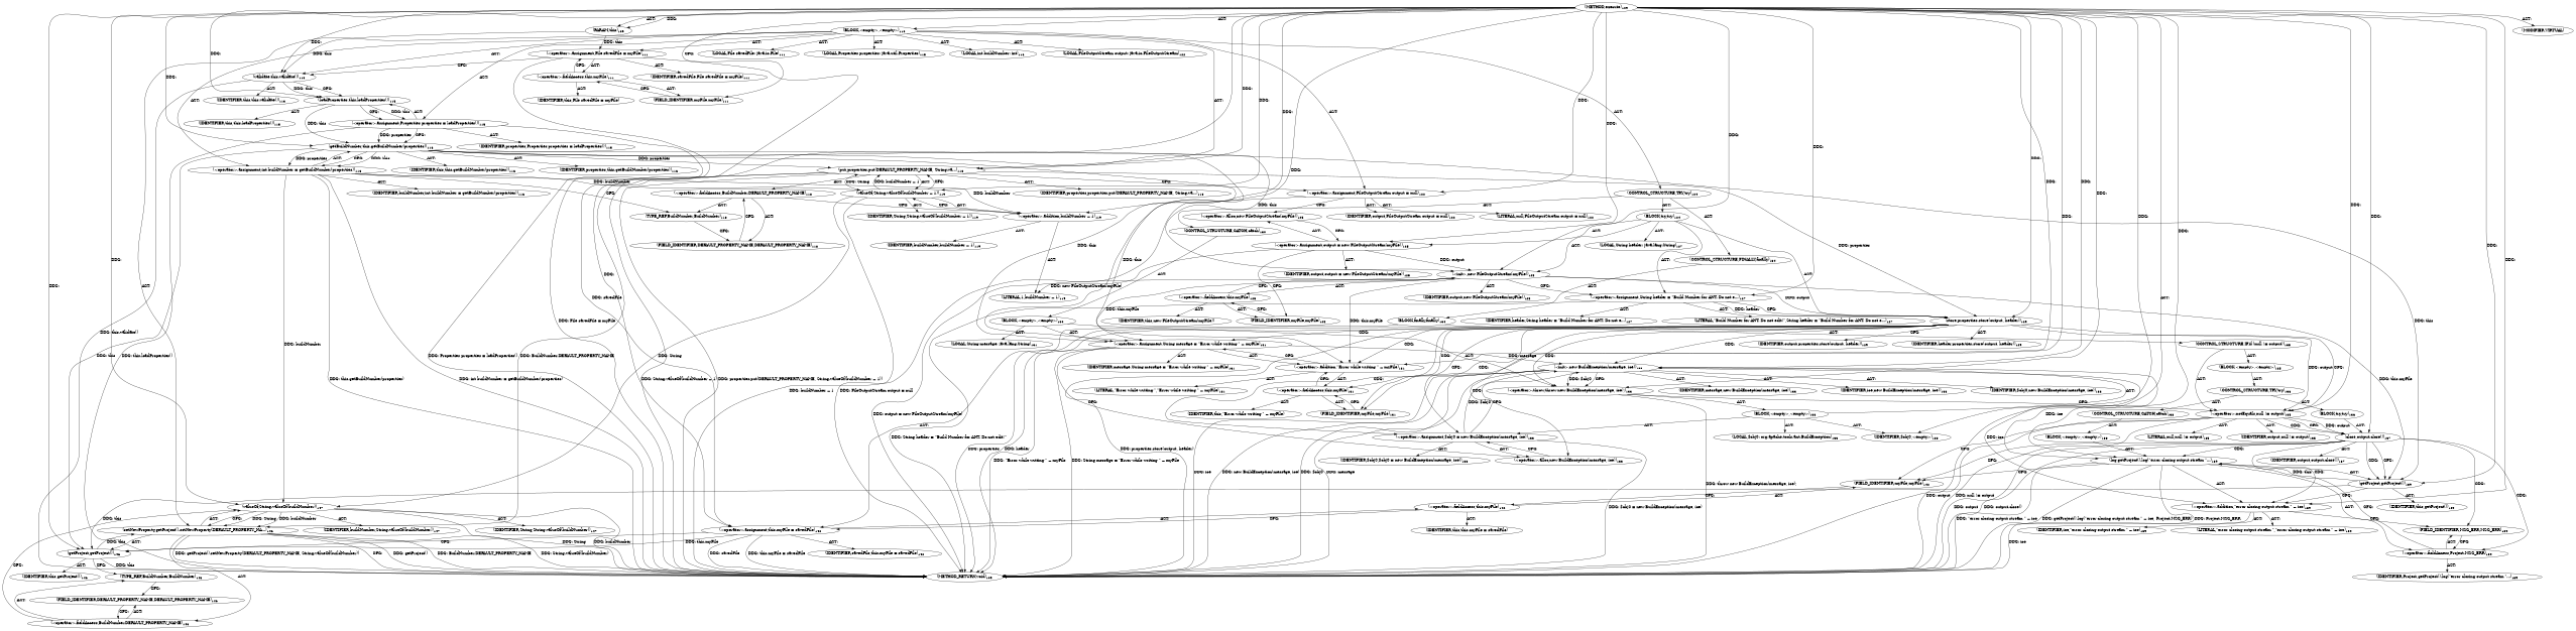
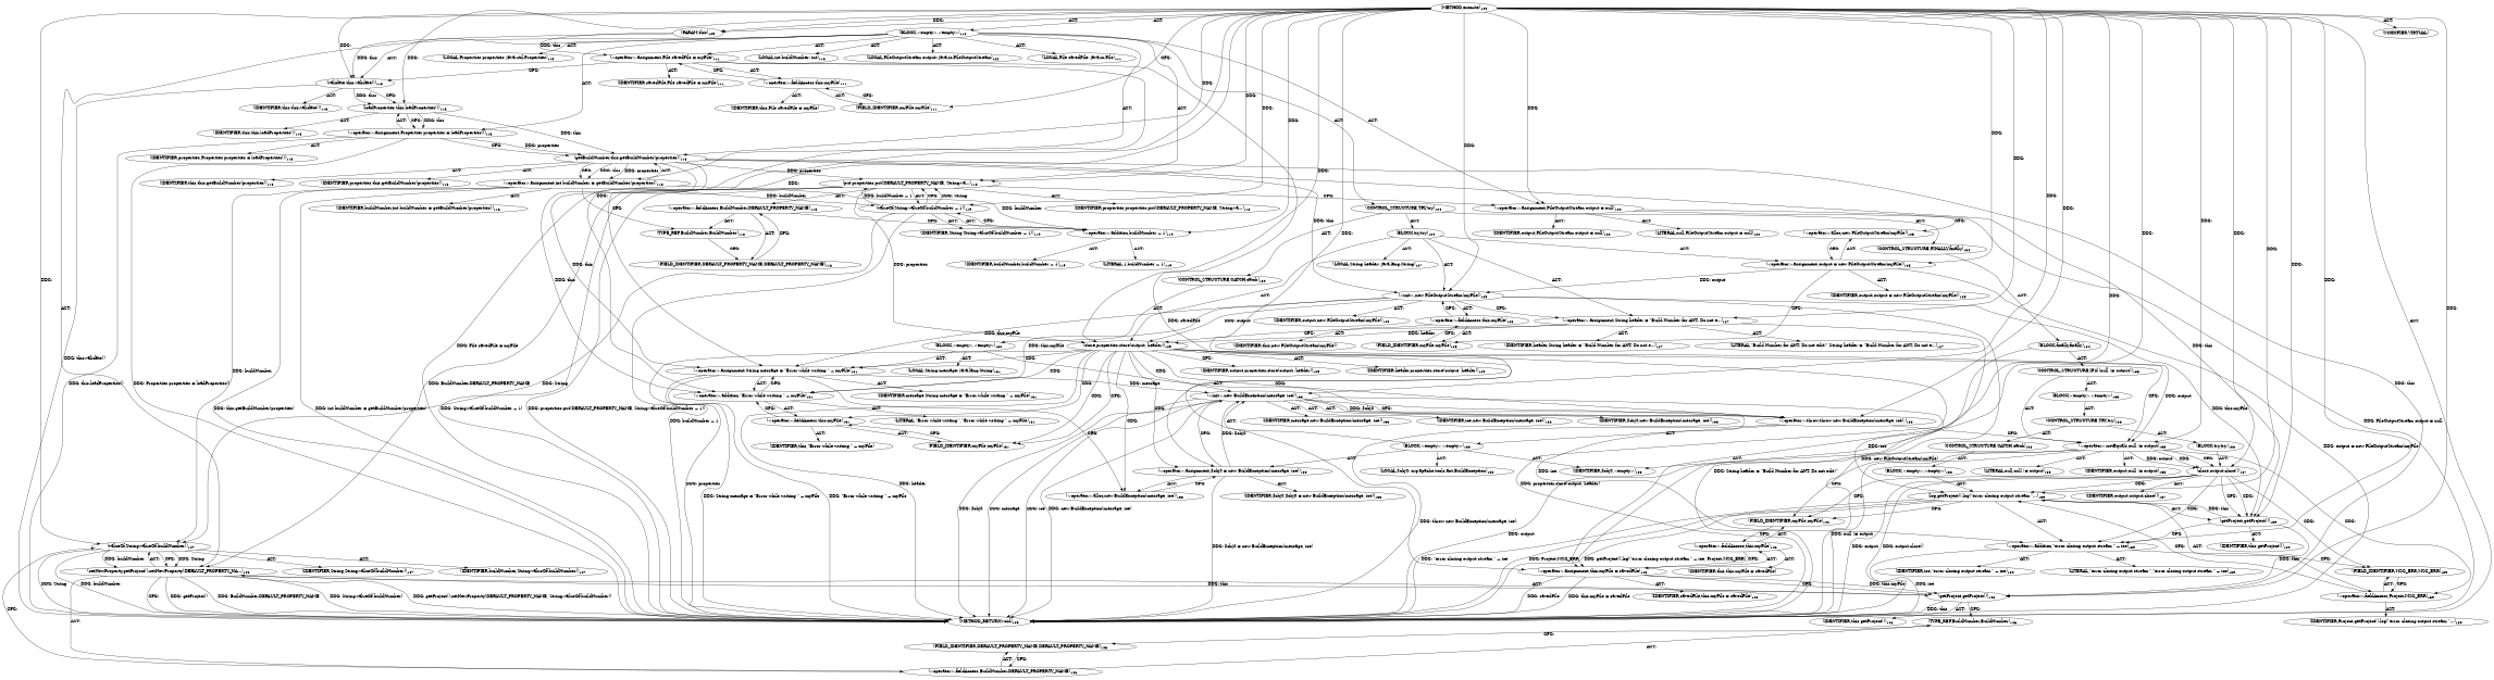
  digraph {
    n1 [label=<(METHOD,execute)<SUB>109</SUB>>]
    n2 [label=<(PARAM,this)<SUB>109</SUB>>]
    n3 [label=<(BLOCK,&lt;empty&gt;,&lt;empty&gt;)<SUB>110</SUB>>]
    n4 [label=<(FIELD_IDENTIFIER,myFile,myFile)<SUB>111</SUB>>]
    n5 [label=<(validate,this.validate())<SUB>113</SUB>>]
    n6 [label=<(loadProperties,this.loadProperties())<SUB>115</SUB>>]
    n7 [label=<(getBuildNumber,this.getBuildNumber(properties))<SUB>116</SUB>>]
    n8 [label=<(put,properties.put(DEFAULT_PROPERTY_NAME, String.va...)<SUB>118</SUB>>]
    n9 [label=<(valueOf,String.valueOf(buildNumber + 1))<SUB>119</SUB>>]
    n10 [label=<(&lt;operator&gt;.addition,buildNumber + 1)<SUB>119</SUB>>]
    n11 [label=<(&lt;operator&gt;.assignment,FileOutputStream output = null)<SUB>122</SUB>>]
    n12 [label=<(&lt;operator&gt;.assignment,output = new FileOutputStream(myFile))<SUB>125</SUB>>]
    n13 [label=<(&lt;init&gt;,new FileOutputStream(myFile))<SUB>125</SUB>>]
    n14 [label=<(&lt;operator&gt;.assignment,String header = &quot;Build Number for ANT. Do not e...)<SUB>127</SUB>>]
    n15 [label=<(store,properties.store(output, header))<SUB>129</SUB>>]
    n16 [label=<(&lt;operator&gt;.assignment,String message = &quot;Error while writing &quot; + myFile)<SUB>131</SUB>>]
    n17 [label=<(&lt;operator&gt;.addition,&quot;Error while writing &quot; + myFile)<SUB>131</SUB>>]
    n18 [label=<(&lt;operator&gt;.throw,throw new BuildException(message, ioe);)<SUB>133</SUB>>]
    n19 [label=<(&lt;operator&gt;.assignment,$obj0 = new BuildException(message, ioe))<SUB>133</SUB>>]
    n20 [label=<(&lt;init&gt;,new BuildException(message, ioe))<SUB>133</SUB>>]
    n21 [label=<(IDENTIFIER,$obj0,&lt;empty&gt;)<SUB>133</SUB>>]
    n22 [label=<(&lt;operator&gt;.notEquals,null != output)<SUB>135</SUB>>]
    n23 [label=<(close,output.close())<SUB>137</SUB>>]
    n24 [label=<(log,getProject().log(&quot;error closing output stream &quot;...)<SUB>139</SUB>>]
    n25 [label=<(getProject,getProject())<SUB>139</SUB>>]
    n26 [label=<(&lt;operator&gt;.addition,&quot;error closing output stream &quot; + ioe)<SUB>139</SUB>>]
    n27 [label=<(&lt;operator&gt;.assignment,this.myFile = savedFile)<SUB>142</SUB>>]
    n28 [label=<(getProject,getProject())<SUB>146</SUB>>]
    n29 [label=<(valueOf,String.valueOf(buildNumber))<SUB>147</SUB>>]
    n30 [label=<(MODIFIER,VIRTUAL)>]
    n31 [label=<(METHOD_RETURN,void)<SUB>109</SUB>>]
    n32 [label=<(&lt;operator&gt;.assignment,File savedFile = myFile)<SUB>111</SUB>>]
    n33 [label=<(LOCAL,File savedFile: java.io.File)<SUB>111</SUB>>]
    n34 [label=<(LOCAL,Properties properties: java.util.Properties)<SUB>115</SUB>>]
    n35 [label=<(&lt;operator&gt;.assignment,Properties properties = loadProperties())<SUB>115</SUB>>]
    n36 [label=<(LOCAL,int buildNumber: int)<SUB>116</SUB>>]
    n37 [label=<(&lt;operator&gt;.assignment,int buildNumber = getBuildNumber(properties))<SUB>116</SUB>>]
    n38 [label=<(LOCAL,FileOutputStream output: java.io.FileOutputStream)<SUB>122</SUB>>]
    n39 [label=<(CONTROL_STRUCTURE,TRY,try)<SUB>124</SUB>>]
    n40 [label=<(setNewProperty,getProject().setNewProperty(DEFAULT_PROPERTY_NA...)<SUB>146</SUB>>]
    n41 [label=<(&lt;operator&gt;.fieldAccess,this.myFile)<SUB>111</SUB>>]
    n42 [label=<(IDENTIFIER,this,this.validate())<SUB>113</SUB>>]
    n43 [label=<(IDENTIFIER,this,this.loadProperties())<SUB>115</SUB>>]
    n44 [label=<(IDENTIFIER,this,this.getBuildNumber(properties))<SUB>116</SUB>>]
    n45 [label=<(IDENTIFIER,properties,this.getBuildNumber(properties))<SUB>116</SUB>>]
    n46 [label=<(IDENTIFIER,properties,properties.put(DEFAULT_PROPERTY_NAME, String.va...)<SUB>118</SUB>>]
    n47 [label=<(&lt;operator&gt;.fieldAccess,BuildNumber.DEFAULT_PROPERTY_NAME)<SUB>118</SUB>>]
    n48 [label=<(IDENTIFIER,String,String.valueOf(buildNumber + 1))<SUB>119</SUB>>]
    n49 [label=<(IDENTIFIER,buildNumber,buildNumber + 1)<SUB>119</SUB>>]
    n50 [label=<(LITERAL,1,buildNumber + 1)<SUB>119</SUB>>]
    n51 [label=<(IDENTIFIER,output,FileOutputStream output = null)<SUB>122</SUB>>]
    n52 [label=<(LITERAL,null,FileOutputStream output = null)<SUB>122</SUB>>]
    n53 [label=<(&lt;operator&gt;.alloc,new FileOutputStream(myFile))<SUB>125</SUB>>]
    n54 [label=<(IDENTIFIER,output,output = new FileOutputStream(myFile))<SUB>125</SUB>>]
    n55 [label=<(FIELD_IDENTIFIER,myFile,myFile)<SUB>125</SUB>>]
    n56 [label=<(IDENTIFIER,output,new FileOutputStream(myFile))<SUB>125</SUB>>]
    n57 [label=<(&lt;operator&gt;.fieldAccess,this.myFile)<SUB>125</SUB>>]
    n58 [label=<(IDENTIFIER,header,String header = &quot;Build Number for ANT. Do not e...)<SUB>127</SUB>>]
    n59 [label=<(LITERAL,&quot;Build Number for ANT. Do not edit!&quot;,String header = &quot;Build Number for ANT. Do not e...)<SUB>127</SUB>>]
    n60 [label=<(IDENTIFIER,output,properties.store(output, header))<SUB>129</SUB>>]
    n61 [label=<(IDENTIFIER,header,properties.store(output, header))<SUB>129</SUB>>]
    n62 [label=<(&lt;operator&gt;.fieldAccess,this.myFile)<SUB>131</SUB>>]
    n63 [label=<(FIELD_IDENTIFIER,myFile,myFile)<SUB>131</SUB>>]
    n64 [label=<(&lt;operator&gt;.alloc,new BuildException(message, ioe))<SUB>133</SUB>>]
    n65 [label=<(IDENTIFIER,message,String message = &quot;Error while writing &quot; + myFile)<SUB>131</SUB>>]
    n66 [label=<(LITERAL,&quot;Error while writing &quot;,&quot;Error while writing &quot; + myFile)<SUB>131</SUB>>]
    n67 [label=<(BLOCK,&lt;empty&gt;,&lt;empty&gt;)<SUB>133</SUB>>]
    n68 [label=<(IDENTIFIER,$obj0,$obj0 = new BuildException(message, ioe))<SUB>133</SUB>>]
    n69 [label=<(IDENTIFIER,$obj0,new BuildException(message, ioe))<SUB>133</SUB>>]
    n70 [label=<(IDENTIFIER,message,new BuildException(message, ioe))<SUB>133</SUB>>]
    n71 [label=<(IDENTIFIER,ioe,new BuildException(message, ioe))<SUB>133</SUB>>]
    n72 [label=<(LITERAL,null,null != output)<SUB>135</SUB>>]
    n73 [label=<(IDENTIFIER,output,null != output)<SUB>135</SUB>>]
    n74 [label=<(FIELD_IDENTIFIER,myFile,myFile)<SUB>142</SUB>>]
    n75 [label=<(IDENTIFIER,output,output.close())<SUB>137</SUB>>]
    n76 [label=<(&lt;operator&gt;.fieldAccess,Project.MSG_ERR)<SUB>139</SUB>>]
    n77 [label=<(FIELD_IDENTIFIER,MSG_ERR,MSG_ERR)<SUB>139</SUB>>]
    n78 [label=<(IDENTIFIER,this,getProject())<SUB>139</SUB>>]
    n79 [label=<(LITERAL,&quot;error closing output stream &quot;,&quot;error closing output stream &quot; + ioe)<SUB>139</SUB>>]
    n80 [label=<(IDENTIFIER,ioe,&quot;error closing output stream &quot; + ioe)<SUB>139</SUB>>]
    n81 [label=<(&lt;operator&gt;.fieldAccess,this.myFile)<SUB>142</SUB>>]
    n82 [label=<(IDENTIFIER,savedFile,this.myFile = savedFile)<SUB>142</SUB>>]
    n83 [label=<(IDENTIFIER,this,getProject())<SUB>146</SUB>>]
    n84 [label=<(TYPE_REF,BuildNumber,BuildNumber)<SUB>146</SUB>>]
    n85 [label=<(IDENTIFIER,String,String.valueOf(buildNumber))<SUB>147</SUB>>]
    n86 [label=<(IDENTIFIER,buildNumber,String.valueOf(buildNumber))<SUB>147</SUB>>]
    n87 [label=<(IDENTIFIER,savedFile,File savedFile = myFile)<SUB>111</SUB>>]
    n88 [label=<(IDENTIFIER,properties,Properties properties = loadProperties())<SUB>115</SUB>>]
    n89 [label=<(IDENTIFIER,buildNumber,int buildNumber = getBuildNumber(properties))<SUB>116</SUB>>]
    n90 [label=<(TYPE_REF,BuildNumber,BuildNumber)<SUB>118</SUB>>]
    n91 [label=<(BLOCK,try,try)<SUB>124</SUB>>]
    n92 [label=<(CONTROL_STRUCTURE,CATCH,catch)<SUB>130</SUB>>]
    n93 [label=<(CONTROL_STRUCTURE,FINALLY,finally)<SUB>134</SUB>>]
    n94 [label=<(&lt;operator&gt;.fieldAccess,BuildNumber.DEFAULT_PROPERTY_NAME)<SUB>146</SUB>>]
    n95 [label=<(IDENTIFIER,this,File savedFile = myFile)>]
    n96 [label=<(FIELD_IDENTIFIER,DEFAULT_PROPERTY_NAME,DEFAULT_PROPERTY_NAME)<SUB>118</SUB>>]
    n97 [label=<(LOCAL,String header: java.lang.String)<SUB>127</SUB>>]
    n98 [label=<(BLOCK,&lt;empty&gt;,&lt;empty&gt;)<SUB>130</SUB>>]
    n99 [label=<(BLOCK,finally,finally)<SUB>134</SUB>>]
    n100 [label=<(IDENTIFIER,this,new FileOutputStream(myFile))>]
    n101 [label=<(IDENTIFIER,this,&quot;Error while writing &quot; + myFile)>]
    n102 [label=<(LOCAL,String message: java.lang.String)<SUB>131</SUB>>]
    n103 [label=<(LOCAL,$obj0: org.apache.tools.ant.BuildException)<SUB>133</SUB>>]
    n104 [label=<(CONTROL_STRUCTURE,IF,if (null != output))<SUB>135</SUB>>]
    n105 [label=<(BLOCK,&lt;empty&gt;,&lt;empty&gt;)<SUB>135</SUB>>]
    n106 [label=<(CONTROL_STRUCTURE,TRY,try)<SUB>136</SUB>>]
    n107 [label=<(BLOCK,try,try)<SUB>136</SUB>>]
    n108 [label=<(CONTROL_STRUCTURE,CATCH,catch)<SUB>138</SUB>>]
    n109 [label=<(BLOCK,&lt;empty&gt;,&lt;empty&gt;)<SUB>138</SUB>>]
    n110 [label=<(IDENTIFIER,Project,getProject().log(&quot;error closing output stream &quot;...)<SUB>139</SUB>>]
    n111 [label=<(IDENTIFIER,this,this.myFile = savedFile)>]
    n112 [label=<(FIELD_IDENTIFIER,DEFAULT_PROPERTY_NAME,DEFAULT_PROPERTY_NAME)<SUB>146</SUB>>]
    n1 -> n2 [label="AST: "]
    n1 -> n2 [label="DDG: "]
    n1 -> n3 [label="AST: "]
    n1 -> n4 [label="CFG: "]
    n1 -> n5 [label="DDG: "]
    n1 -> n6 [label="DDG: "]
    n1 -> n7 [label="DDG: "]
    n1 -> n8 [label="DDG: "]
    n1 -> n9 [label="DDG: "]
    n1 -> n10 [label="DDG: "]
    n1 -> n11 [label="DDG: "]
    n1 -> n12 [label="DDG: "]
    n1 -> n13 [label="DDG: "]
    n1 -> n14 [label="DDG: "]
    n1 -> n15 [label="DDG: "]
    n1 -> n16 [label="DDG: "]
    n1 -> n17 [label="DDG: "]
    n1 -> n18 [label="DDG: "]
    n1 -> n19 [label="DDG: "]
    n1 -> n20 [label="DDG: "]
    n1 -> n21 [label="DDG: "]
    n1 -> n22 [label="DDG: "]
    n1 -> n23 [label="DDG: "]
    n1 -> n24 [label="DDG: "]
    n1 -> n25 [label="DDG: "]
    n1 -> n26 [label="DDG: "]
    n1 -> n27 [label="DDG: "]
    n1 -> n28 [label="DDG: "]
    n1 -> n29 [label="DDG: "]
    n1 -> n30 [label="AST: "]
    n1 -> n31 [label="AST: "]
    n2 -> n5 [label="DDG: this"]
    n2 -> n32 [label="DDG: this"]
    n3 -> n5 [label="AST: "]
    n3 -> n8 [label="AST: "]
    n3 -> n11 [label="AST: "]
    n3 -> n32 [label="AST: "]
    n3 -> n33 [label="AST: "]
    n3 -> n34 [label="AST: "]
    n3 -> n35 [label="AST: "]
    n3 -> n36 [label="AST: "]
    n3 -> n37 [label="AST: "]
    n3 -> n38 [label="AST: "]
    n3 -> n39 [label="AST: "]
    n3 -> n40 [label="AST: "]
    n4 -> n41 [label="CFG: "]
    n5 -> n6 [label="CFG: "]
    n5 -> n6 [label="DDG: this"]
    n5 -> n31 [label="DDG: this.validate()"]
    n5 -> n42 [label="AST: "]
    n6 -> n7 [label="DDG: this"]
    n6 -> n35 [label="CFG: "]
    n6 -> n35 [label="DDG: this"]
    n6 -> n43 [label="AST: "]
    n7 -> n8 [label="DDG: properties"]
    n7 -> n13 [label="DDG: this"]
    n7 -> n16 [label="DDG: this"]
    n7 -> n17 [label="DDG: this"]
    n7 -> n25 [label="DDG: this"]
    n7 -> n28 [label="DDG: this"]
    n7 -> n37 [label="CFG: "]
    n7 -> n37 [label="DDG: this"]
    n7 -> n37 [label="DDG: properties"]
    n7 -> n44 [label="AST: "]
    n7 -> n45 [label="AST: "]
    n8 -> n9 [label="AST: "]
    n8 -> n11 [label="CFG: "]
    n8 -> n15 [label="DDG: properties"]
    n8 -> n31 [label="DDG: String.valueOf(buildNumber + 1)"]
    n8 -> n31 [label="DDG: properties.put(DEFAULT_PROPERTY_NAME, String.valueOf(buildNumber + 1))"]
    n8 -> n40 [label="DDG: BuildNumber.DEFAULT_PROPERTY_NAME"]
    n8 -> n46 [label="AST: "]
    n8 -> n47 [label="AST: "]
    n9 -> n8 [label="CFG: "]
    n9 -> n8 [label="DDG: String"]
    n9 -> n8 [label="DDG: buildNumber + 1"]
    n9 -> n10 [label="AST: "]
    n9 -> n29 [label="DDG: String"]
    n9 -> n31 [label="DDG: buildNumber + 1"]
    n9 -> n48 [label="AST: "]
    n10 -> n9 [label="CFG: "]
    n10 -> n49 [label="AST: "]
    n10 -> n50 [label="AST: "]
    n11 -> n31 [label="DDG: FileOutputStream output = null"]
    n11 -> n51 [label="AST: "]
    n11 -> n52 [label="AST: "]
    n11 -> n53 [label="CFG: "]
    n12 -> n13 [label="DDG: output"]
    n12 -> n31 [label="DDG: output = new FileOutputStream(myFile)"]
    n12 -> n53 [label="AST: "]
    n12 -> n54 [label="AST: "]
    n12 -> n55 [label="CFG: "]
    n13 -> n14 [label="CFG: "]
    n13 -> n15 [label="DDG: output"]
    n13 -> n16 [label="DDG: this.myFile"]
    n13 -> n17 [label="DDG: this.myFile"]
    n13 -> n25 [label="DDG: this.myFile"]
-   n13 -> n50 [label="DDG: new FileOutputStream(myFile)"]
+   n13 -> n31 [label="DDG: new FileOutputStream(myFile)"]
    n13 -> n56 [label="AST: "]
    n13 -> n57 [label="AST: "]
    n14 -> n15 [label="CFG: "]
    n14 -> n15 [label="DDG: header"]
    n14 -> n31 [label="DDG: String header = &quot;Build Number for ANT. Do not edit!&quot;"]
    n14 -> n58 [label="AST: "]
    n14 -> n59 [label="AST: "]
    n15 -> n16 [label="CDG: "]
    n15 -> n17 [label="CDG: "]
    n15 -> n18 [label="CDG: "]
    n15 -> n19 [label="CDG: "]
    n15 -> n20 [label="CDG: "]
    n15 -> n22 [label="CFG: "]
    n15 -> n22 [label="DDG: output"]
    n15 -> n31 [label="DDG: properties"]
    n15 -> n31 [label="DDG: header"]
    n15 -> n31 [label="DDG: properties.store(output, header)"]
    n15 -> n60 [label="CFG: "]
    n15 -> n61 [label="AST: "]
    n15 -> n62 [label="CDG: "]
    n15 -> n63 [label="CFG: "]
    n15 -> n63 [label="CDG: "]
    n15 -> n64 [label="CDG: "]
    n16 -> n17 [label="AST: "]
    n16 -> n20 [label="DDG: message"]
    n16 -> n31 [label="DDG: &quot;Error while writing &quot; + myFile"]
    n16 -> n31 [label="DDG: String message = &quot;Error while writing &quot; + myFile"]
    n16 -> n64 [label="CFG: "]
    n16 -> n65 [label="AST: "]
    n17 -> n16 [label="CFG: "]
    n17 -> n62 [label="AST: "]
    n17 -> n66 [label="AST: "]
    n18 -> n22 [label="CFG: "]
    n18 -> n31 [label="DDG: throw new BuildException(message, ioe);"]
    n18 -> n67 [label="AST: "]
    n19 -> n20 [label="CFG: "]
    n19 -> n20 [label="DDG: $obj0"]
    n19 -> n31 [label="DDG: $obj0 = new BuildException(message, ioe)"]
    n19 -> n64 [label="AST: "]
    n19 -> n68 [label="AST: "]
    n20 -> n18 [label="CFG: "]
    n20 -> n18 [label="DDG: $obj0"]
    n20 -> n24 [label="DDG: ioe"]
    n20 -> n26 [label="DDG: ioe"]
    n20 -> n31 [label="DDG: $obj0"]
    n20 -> n31 [label="DDG: message"]
    n20 -> n31 [label="DDG: ioe"]
    n20 -> n31 [label="DDG: new BuildException(message, ioe)"]
    n20 -> n69 [label="AST: "]
    n20 -> n70 [label="AST: "]
    n20 -> n71 [label="AST: "]
    n22 -> n23 [label="CFG: "]
    n22 -> n23 [label="DDG: output"]
    n22 -> n23 [label="CDG: "]
    n22 -> n31 [label="DDG: output"]
    n22 -> n31 [label="DDG: null != output"]
    n22 -> n72 [label="AST: "]
    n22 -> n73 [label="AST: "]
    n22 -> n74 [label="CFG: "]
    n23 -> n24 [label="CDG: "]
    n23 -> n25 [label="CFG: "]
    n23 -> n25 [label="CDG: "]
    n23 -> n26 [label="CDG: "]
    n23 -> n31 [label="DDG: output"]
    n23 -> n31 [label="DDG: output.close()"]
    n23 -> n74 [label="CFG: "]
    n23 -> n75 [label="AST: "]
-   n23 -> n76 [label="CDG: "]
+   n22 -> n76 [label="CDG: "]
    n23 -> n77 [label="CDG: "]
    n24 -> n25 [label="AST: "]
    n24 -> n26 [label="AST: "]
    n24 -> n31 [label="DDG: &quot;error closing output stream &quot; + ioe"]
    n24 -> n31 [label="DDG: Project.MSG_ERR"]
    n24 -> n31 [label="DDG: getProject().log(&quot;error closing output stream &quot; + ioe, Project.MSG_ERR)"]
    n24 -> n74 [label="CFG: "]
    n24 -> n76 [label="AST: "]
    n25 -> n24 [label="DDG: this"]
    n25 -> n26 [label="CFG: "]
    n25 -> n28 [label="DDG: this"]
    n25 -> n78 [label="AST: "]
    n26 -> n31 [label="DDG: ioe"]
    n26 -> n77 [label="CFG: "]
    n26 -> n79 [label="AST: "]
    n26 -> n80 [label="AST: "]
    n27 -> n28 [label="CFG: "]
    n27 -> n28 [label="DDG: this.myFile"]
    n27 -> n31 [label="DDG: savedFile"]
    n27 -> n31 [label="DDG: this.myFile = savedFile"]
    n27 -> n81 [label="AST: "]
    n27 -> n82 [label="AST: "]
    n28 -> n31 [label="DDG: this"]
    n28 -> n40 [label="DDG: this"]
    n28 -> n83 [label="AST: "]
    n28 -> n84 [label="CFG: "]
    n29 -> n31 [label="DDG: String"]
    n29 -> n31 [label="DDG: buildNumber"]
    n29 -> n40 [label="CFG: "]
    n29 -> n40 [label="DDG: String"]
    n29 -> n40 [label="DDG: buildNumber"]
    n29 -> n85 [label="AST: "]
    n29 -> n86 [label="AST: "]
    n32 -> n5 [label="CFG: "]
    n32 -> n27 [label="DDG: savedFile"]
    n32 -> n31 [label="DDG: File savedFile = myFile"]
    n32 -> n41 [label="AST: "]
    n32 -> n87 [label="AST: "]
    n35 -> n6 [label="AST: "]
    n35 -> n7 [label="CFG: "]
    n35 -> n7 [label="DDG: properties"]
    n35 -> n31 [label="DDG: this.loadProperties()"]
    n35 -> n31 [label="DDG: Properties properties = loadProperties()"]
    n35 -> n88 [label="AST: "]
    n37 -> n7 [label="AST: "]
    n37 -> n9 [label="DDG: buildNumber"]
    n37 -> n10 [label="DDG: buildNumber"]
    n37 -> n29 [label="DDG: buildNumber"]
    n37 -> n31 [label="DDG: this.getBuildNumber(properties)"]
    n37 -> n31 [label="DDG: int buildNumber = getBuildNumber(properties)"]
    n37 -> n89 [label="AST: "]
    n37 -> n90 [label="CFG: "]
    n39 -> n91 [label="AST: "]
    n39 -> n92 [label="AST: "]
    n39 -> n93 [label="AST: "]
    n40 -> n28 [label="AST: "]
    n40 -> n29 [label="AST: "]
    n40 -> n31 [label="CFG: "]
    n40 -> n31 [label="DDG: getProject()"]
    n40 -> n31 [label="DDG: BuildNumber.DEFAULT_PROPERTY_NAME"]
    n40 -> n31 [label="DDG: String.valueOf(buildNumber)"]
    n40 -> n31 [label="DDG: getProject().setNewProperty(DEFAULT_PROPERTY_NAME, String.valueOf(buildNumber))"]
    n40 -> n94 [label="AST: "]
    n41 -> n4 [label="AST: "]
    n41 -> n32 [label="CFG: "]
    n41 -> n95 [label="AST: "]
    n47 -> n10 [label="CFG: "]
    n47 -> n90 [label="AST: "]
    n47 -> n96 [label="AST: "]
    n53 -> n12 [label="CFG: "]
    n55 -> n57 [label="CFG: "]
    n57 -> n13 [label="CFG: "]
    n57 -> n55 [label="AST: "]
    n57 -> n100 [label="AST: "]
    n62 -> n17 [label="CFG: "]
    n62 -> n63 [label="AST: "]
    n62 -> n101 [label="AST: "]
    n63 -> n62 [label="CFG: "]
    n64 -> n19 [label="CFG: "]
    n67 -> n19 [label="AST: "]
    n67 -> n20 [label="AST: "]
    n67 -> n21 [label="AST: "]
    n67 -> n103 [label="AST: "]
    n74 -> n81 [label="CFG: "]
    n76 -> n24 [label="CFG: "]
    n76 -> n77 [label="AST: "]
    n76 -> n110 [label="AST: "]
    n77 -> n76 [label="CFG: "]
    n81 -> n27 [label="CFG: "]
    n81 -> n74 [label="AST: "]
    n81 -> n111 [label="AST: "]
    n84 -> n112 [label="CFG: "]
    n90 -> n96 [label="CFG: "]
    n91 -> n12 [label="AST: "]
    n91 -> n13 [label="AST: "]
    n91 -> n14 [label="AST: "]
    n91 -> n15 [label="AST: "]
    n91 -> n97 [label="AST: "]
    n92 -> n98 [label="AST: "]
    n93 -> n99 [label="AST: "]
    n94 -> n29 [label="CFG: "]
    n94 -> n84 [label="AST: "]
    n94 -> n112 [label="AST: "]
    n96 -> n47 [label="CFG: "]
    n98 -> n16 [label="AST: "]
    n98 -> n18 [label="AST: "]
    n98 -> n102 [label="AST: "]
    n99 -> n27 [label="AST: "]
    n99 -> n104 [label="AST: "]
    n104 -> n22 [label="AST: "]
    n104 -> n105 [label="AST: "]
    n105 -> n106 [label="AST: "]
    n106 -> n107 [label="AST: "]
    n106 -> n108 [label="AST: "]
    n107 -> n23 [label="AST: "]
    n108 -> n109 [label="AST: "]
    n109 -> n24 [label="AST: "]
    n112 -> n94 [label="CFG: "]
  }
